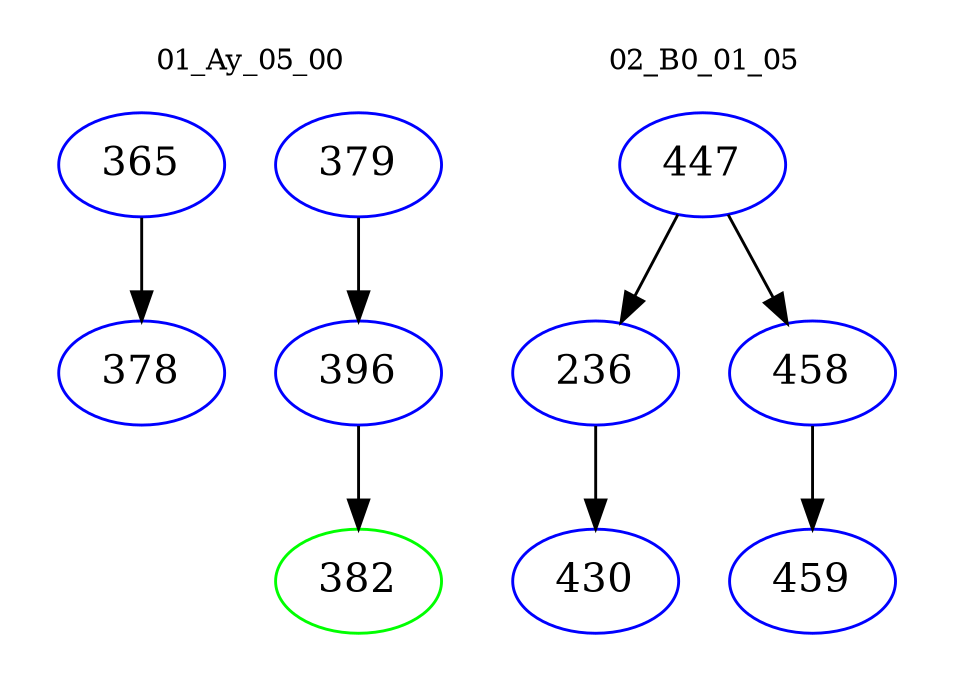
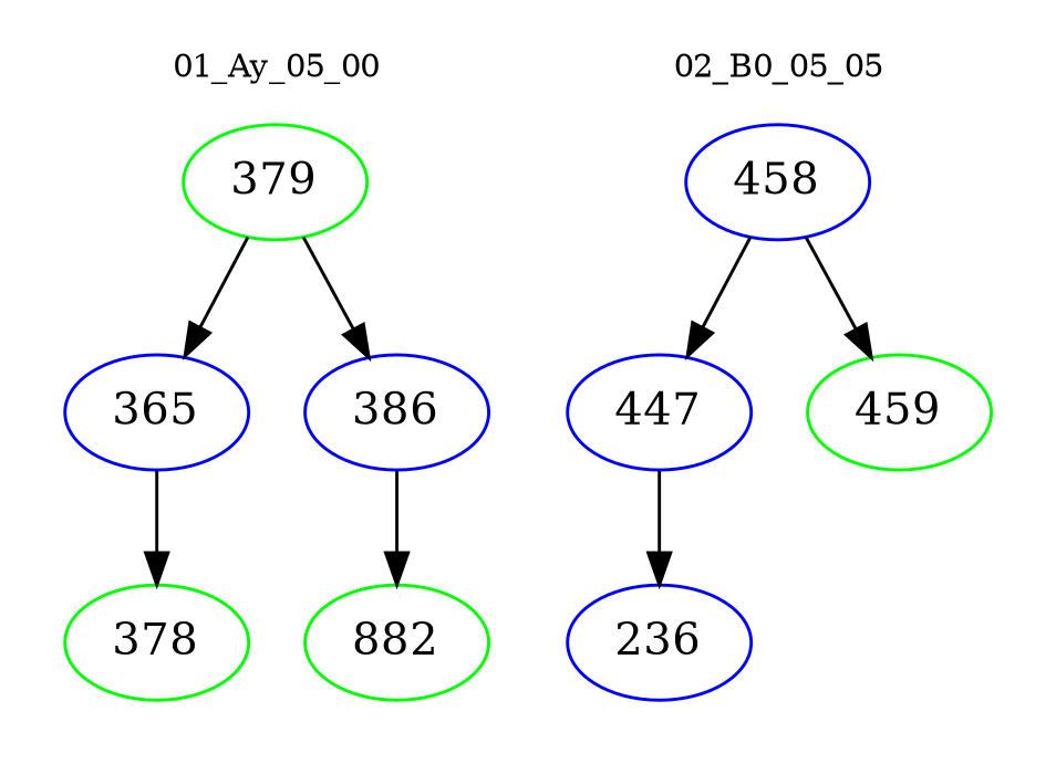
  digraph {
    node [color=blue]
    edge [color=black]
-   n1 [label=379]
+   n1 [color=green label=379]
    n2 [label=365]
-   n3 [label=396]
-   n4 [label=378]
-   n5 [color=green label=382]
+   n3 [label=386]
+   n4 [color=green label=378]
+   n5 [color=green label=882]
    n6 [label=447]
    n7 [label=236]
    n8 [label=458]
-   n9 [label=430]
-   n10 [label=459]
+   n10 [color=green label=459]
    subgraph cluster_1 {
      color=white
      fontsize=10
      label="01_Ay_05_00"
      n1
      n2
      n3
      n4
      n5
    }
    subgraph cluster_2 {
      color=white
      fontsize=10
-     label="02_B0_01_05"
+     label="02_B0_05_05"
      n6
      n7
      n8
-     n9
      n10
    }
+   n1 -> n2
    n1 -> n3
    n2 -> n4
    n3 -> n5
    n6 -> n7
-   n6 -> n8
-   n7 -> n9
+   n8 -> n6
    n8 -> n10
  }
